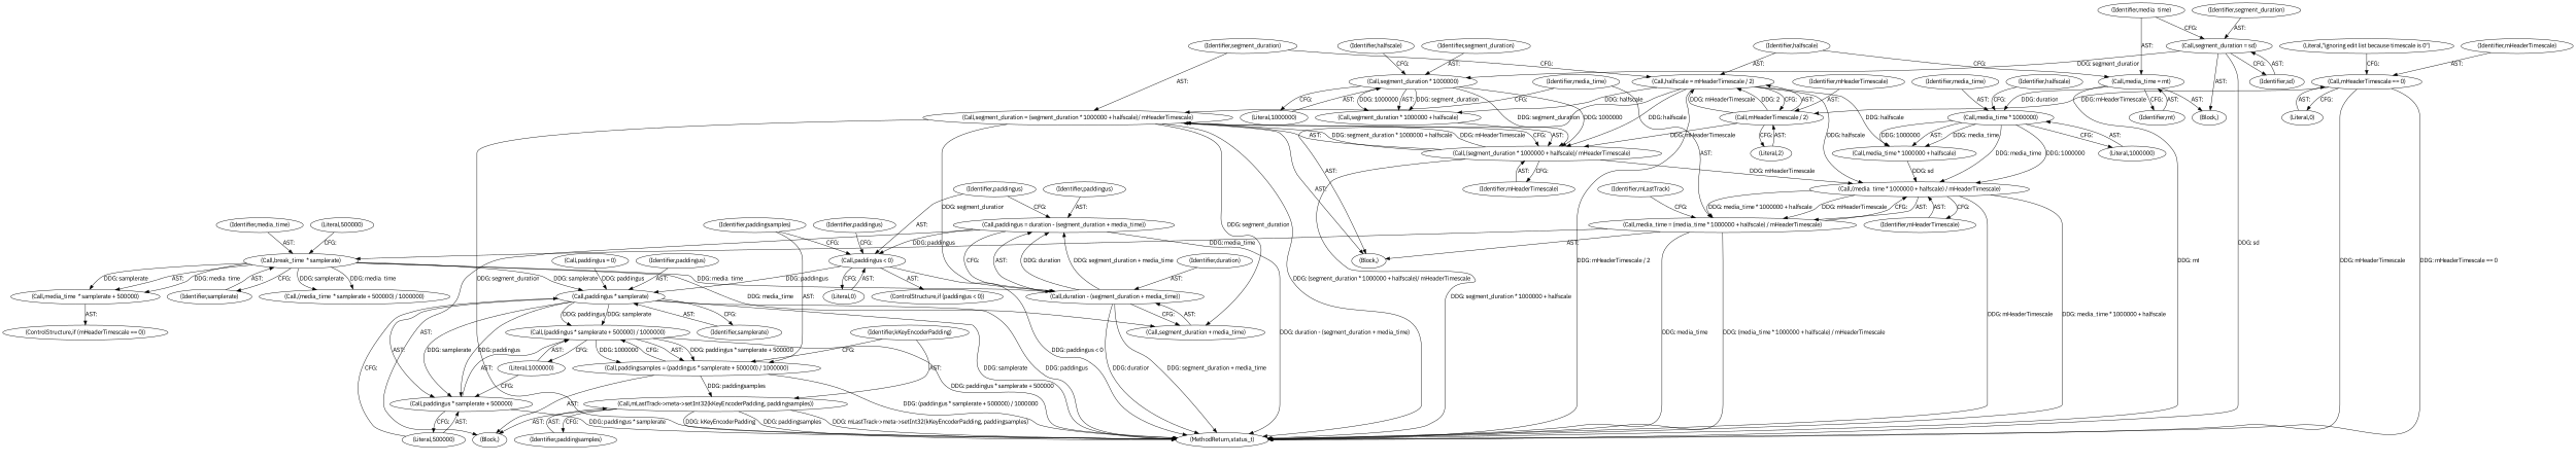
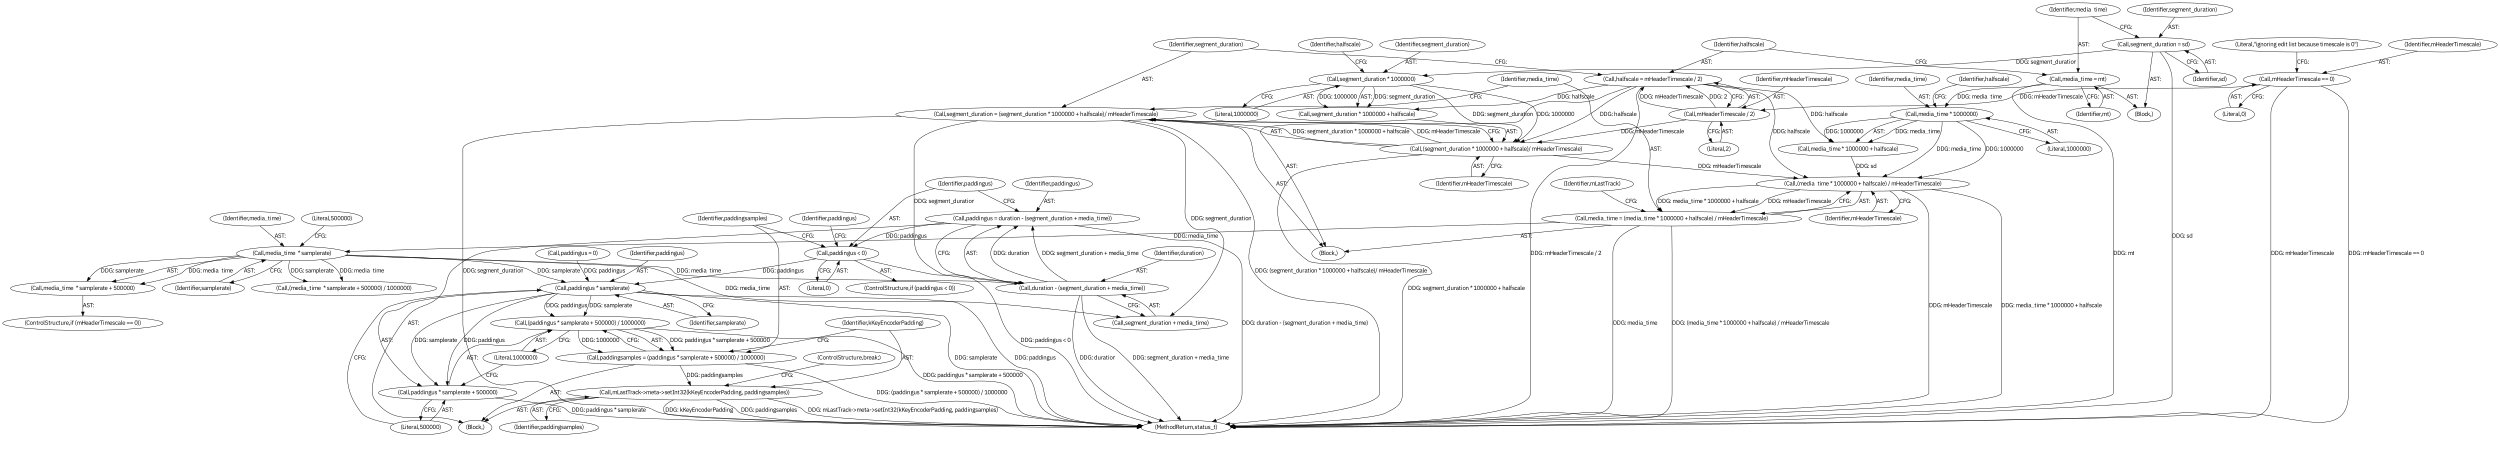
  digraph {
    fontname="IBM Plex Sans"
    node [fontname="IBM Plex Sans"]
    edge [fontname="IBM Plex Sans"]
    n1 [label="(Call,paddingus = duration - (segment_duration + media_time))"]
    n2 [label="(Call,duration - (segment_duration + media_time))"]
    n3 [label="(Call,paddingus < 0)"]
    n4 [label="(Block,)"]
    n5 [label="(MethodReturn,status_t)"]
    n6 [label="(Call,segment_duration + media_time)"]
    n7 [label="(Call,paddingus * samplerate)"]
    n8 [label="(ControlStructure,if (paddingus < 0))"]
    n9 [label="(Literal,0)"]
    n10 [label="(Call,segment_duration = (segment_duration * 1000000 + halfscale)/ mHeaderTimescale)"]
    n11 [label="(Call,(segment_duration * 1000000 + halfscale)/ mHeaderTimescale)"]
    n12 [label="(Block,)"]
    n13 [label="(Call,(media_time * 1000000 + halfscale) / mHeaderTimescale)"]
    n14 [label="(Identifier,mHeaderTimescale)"]
    n15 [label="(Call,media_time = (media_time * 1000000 + halfscale) / mHeaderTimescale)"]
    n16 [label="(Identifier,mHeaderTimescale)"]
    n17 [label="(Call,segment_duration * 1000000)"]
    n18 [label="(Literal,1000000)"]
    n19 [label="(Call,segment_duration * 1000000 + halfscale)"]
    n20 [label="(Call,segment_duration = sd)"]
    n21 [label="(Identifier,sd)"]
    n22 [label="(Block,)"]
    n23 [label="(Call,halfscale = mHeaderTimescale / 2)"]
    n24 [label="(Call,mHeaderTimescale / 2)"]
    n25 [label="(Call,media_time * 1000000 + halfscale)"]
    n26 [label="(Literal,2)"]
    n27 [label="(Call,mHeaderTimescale == 0)"]
    n28 [label="(Literal,0)"]
    n29 [label="(ControlStructure,if (mHeaderTimescale == 0))"]
-   n30 [label="(Call,break_time  * samplerate)"]
+   n30 [label="(Call,media_time  * samplerate)"]
    n31 [label="(Call,(media_time  * samplerate + 500000) / 1000000)"]
    n32 [label="(Identifier,samplerate)"]
    n33 [label="(Call,media_time  * samplerate + 500000)"]
    n34 [label="(Call,(paddingus * samplerate + 500000) / 1000000)"]
    n35 [label="(Call,paddingus * samplerate + 500000)"]
    n36 [label="(Identifier,samplerate)"]
    n37 [label="(Call,media_time * 1000000)"]
    n38 [label="(Literal,1000000)"]
    n39 [label="(Call,media_time = mt)"]
    n40 [label="(Identifier,mt)"]
    n41 [label="(Call,paddingsamples = (paddingus * samplerate + 500000) / 1000000)"]
    n42 [label="(Literal,1000000)"]
    n43 [label="(Literal,500000)"]
    n44 [label="(Call,mLastTrack->meta->setInt32(kKeyEncoderPadding, paddingsamples))"]
    n45 [label="(Identifier,paddingsamples)"]
    n46 [label="(Identifier,paddingus)"]
    n47 [label="(Identifier,mHeaderTimescale)"]
    n48 [label="(Identifier,mHeaderTimescale)"]
    n49 [label="(Identifier,segment_duration)"]
    n50 [label="(Identifier,paddingus)"]
    n51 [label="(Identifier,halfscale)"]
    n52 [label="(Identifier,media_time)"]
    n53 [label="(Identifier,paddingus)"]
    n54 [label="(Identifier,segment_duration)"]
    n55 [label="(Literal,\"ignoring edit list because timescale is 0\")"]
    n56 [label="(Identifier,media_time)"]
    n57 [label="(Identifier,kKeyEncoderPadding)"]
    n58 [label="(Identifier,mLastTrack)"]
    n59 [label="(Identifier,paddingus)"]
    n60 [label="(Call,paddingus = 0)"]
    n61 [label="(Identifier,media_time)"]
    n62 [label="(Literal,500000)"]
    n63 [label="(Identifier,segment_duration)"]
    n64 [label="(Identifier,paddingsamples)"]
    n65 [label="(Identifier,duration)"]
    n66 [label="(Identifier,halfscale)"]
+   n67 [label="(ControlStructure,break;)"]
    n68 [label="(Identifier,media_time)"]
    n69 [label="(Identifier,halfscale)"]
    n1 -> n2 [label="CFG: "]
    n1 -> n3 [label="DDG: paddingus"]
    n1 -> n4 [label="AST: "]
    n1 -> n5 [label="DDG: duration - (segment_duration + media_time)"]
    n2 -> n1 [label="AST: "]
    n2 -> n1 [label="DDG: duration"]
    n2 -> n1 [label="DDG: segment_duration + media_time"]
    n2 -> n5 [label="DDG: segment_duration + media_time"]
    n2 -> n5 [label="DDG: duration"]
    n2 -> n6 [label="CFG: "]
    n3 -> n5 [label="DDG: paddingus < 0"]
    n3 -> n7 [label="DDG: paddingus"]
    n3 -> n8 [label="AST: "]
    n3 -> n9 [label="CFG: "]
    n6 -> n2 [label="AST: "]
    n7 -> n5 [label="DDG: paddingus"]
    n7 -> n5 [label="DDG: samplerate"]
    n7 -> n34 [label="DDG: paddingus"]
    n7 -> n34 [label="DDG: samplerate"]
    n7 -> n35 [label="AST: "]
    n7 -> n35 [label="DDG: paddingus"]
    n7 -> n35 [label="DDG: samplerate"]
    n7 -> n36 [label="CFG: "]
    n9 -> n3 [label="AST: "]
    n10 -> n2 [label="DDG: segment_duration"]
    n10 -> n5 [label="DDG: segment_duration"]
    n10 -> n5 [label="DDG: (segment_duration * 1000000 + halfscale)/ mHeaderTimescale"]
    n10 -> n6 [label="DDG: segment_duration"]
    n10 -> n11 [label="CFG: "]
    n10 -> n12 [label="AST: "]
    n11 -> n5 [label="DDG: segment_duration * 1000000 + halfscale"]
    n11 -> n10 [label="AST: "]
    n11 -> n10 [label="DDG: segment_duration * 1000000 + halfscale"]
    n11 -> n10 [label="DDG: mHeaderTimescale"]
    n11 -> n13 [label="DDG: mHeaderTimescale"]
    n11 -> n14 [label="CFG: "]
    n13 -> n5 [label="DDG: mHeaderTimescale"]
    n13 -> n5 [label="DDG: media_time * 1000000 + halfscale"]
    n13 -> n15 [label="AST: "]
    n13 -> n15 [label="DDG: media_time * 1000000 + halfscale"]
    n13 -> n15 [label="DDG: mHeaderTimescale"]
    n13 -> n16 [label="CFG: "]
    n14 -> n11 [label="AST: "]
    n15 -> n5 [label="DDG: media_time"]
    n15 -> n5 [label="DDG: (media_time * 1000000 + halfscale) / mHeaderTimescale"]
    n15 -> n12 [label="AST: "]
    n15 -> n13 [label="CFG: "]
    n15 -> n30 [label="DDG: media_time"]
    n16 -> n13 [label="AST: "]
    n17 -> n11 [label="DDG: segment_duration"]
    n17 -> n11 [label="DDG: 1000000"]
    n17 -> n18 [label="CFG: "]
    n17 -> n19 [label="AST: "]
    n17 -> n19 [label="DDG: segment_duration"]
    n17 -> n19 [label="DDG: 1000000"]
    n18 -> n17 [label="AST: "]
    n19 -> n11 [label="AST: "]
    n20 -> n5 [label="DDG: sd"]
    n20 -> n17 [label="DDG: segment_duration"]
    n20 -> n21 [label="CFG: "]
    n20 -> n22 [label="AST: "]
    n21 -> n20 [label="AST: "]
    n23 -> n5 [label="DDG: mHeaderTimescale / 2"]
    n23 -> n11 [label="DDG: halfscale"]
    n23 -> n12 [label="AST: "]
    n23 -> n13 [label="DDG: halfscale"]
    n23 -> n19 [label="DDG: halfscale"]
    n23 -> n24 [label="CFG: "]
    n23 -> n25 [label="DDG: halfscale"]
    n24 -> n11 [label="DDG: mHeaderTimescale"]
    n24 -> n23 [label="AST: "]
    n24 -> n23 [label="DDG: mHeaderTimescale"]
    n24 -> n23 [label="DDG: 2"]
    n24 -> n26 [label="CFG: "]
    n25 -> n13 [label="DDG: sd"]
    n26 -> n24 [label="AST: "]
    n27 -> n5 [label="DDG: mHeaderTimescale"]
    n27 -> n5 [label="DDG: mHeaderTimescale == 0"]
    n27 -> n24 [label="DDG: mHeaderTimescale"]
    n27 -> n28 [label="CFG: "]
    n28 -> n27 [label="AST: "]
    n30 -> n2 [label="DDG: media_time"]
    n30 -> n6 [label="DDG: media_time"]
    n30 -> n7 [label="DDG: samplerate"]
    n30 -> n31 [label="DDG: media_time"]
    n30 -> n31 [label="DDG: samplerate"]
    n30 -> n32 [label="CFG: "]
    n30 -> n33 [label="AST: "]
    n30 -> n33 [label="DDG: media_time"]
    n30 -> n33 [label="DDG: samplerate"]
    n32 -> n30 [label="AST: "]
    n33 -> n29 [label="AST: "]
    n34 -> n5 [label="DDG: paddingus * samplerate + 500000"]
    n34 -> n41 [label="AST: "]
    n34 -> n41 [label="DDG: paddingus * samplerate + 500000"]
    n34 -> n41 [label="DDG: 1000000"]
    n34 -> n42 [label="CFG: "]
    n35 -> n5 [label="DDG: paddingus * samplerate"]
    n35 -> n34 [label="AST: "]
    n35 -> n43 [label="CFG: "]
    n36 -> n7 [label="AST: "]
    n37 -> n13 [label="DDG: media_time"]
    n37 -> n13 [label="DDG: 1000000"]
    n37 -> n25 [label="AST: "]
    n37 -> n25 [label="DDG: media_time"]
    n37 -> n25 [label="DDG: 1000000"]
    n37 -> n38 [label="CFG: "]
    n38 -> n37 [label="AST: "]
    n39 -> n5 [label="DDG: mt"]
    n39 -> n22 [label="AST: "]
-   n39 -> n37 [label="DDG: duration"]
+   n39 -> n37 [label="DDG: media_time"]
    n39 -> n40 [label="CFG: "]
    n40 -> n39 [label="AST: "]
    n41 -> n4 [label="AST: "]
    n41 -> n5 [label="DDG: (paddingus * samplerate + 500000) / 1000000"]
    n41 -> n34 [label="CFG: "]
    n41 -> n44 [label="DDG: paddingsamples"]
    n42 -> n34 [label="AST: "]
    n42 -> n35 [label="CFG: "]
    n43 -> n7 [label="CFG: "]
    n43 -> n35 [label="AST: "]
    n44 -> n4 [label="AST: "]
    n44 -> n5 [label="DDG: mLastTrack->meta->setInt32(kKeyEncoderPadding, paddingsamples)"]
    n44 -> n5 [label="DDG: kKeyEncoderPadding"]
    n44 -> n5 [label="DDG: paddingsamples"]
    n44 -> n45 [label="CFG: "]
    n45 -> n44 [label="AST: "]
    n46 -> n7 [label="AST: "]
    n47 -> n24 [label="AST: "]
    n48 -> n27 [label="AST: "]
    n49 -> n20 [label="AST: "]
    n50 -> n3 [label="CFG: "]
    n51 -> n17 [label="CFG: "]
    n52 -> n37 [label="AST: "]
    n53 -> n1 [label="CFG: "]
    n53 -> n3 [label="AST: "]
    n54 -> n17 [label="AST: "]
    n55 -> n27 [label="CFG: "]
    n56 -> n30 [label="AST: "]
    n57 -> n41 [label="CFG: "]
    n57 -> n44 [label="AST: "]
    n58 -> n15 [label="CFG: "]
    n59 -> n1 [label="AST: "]
    n60 -> n7 [label="DDG: paddingus"]
    n61 -> n10 [label="CFG: "]
    n61 -> n15 [label="AST: "]
    n62 -> n30 [label="CFG: "]
    n63 -> n10 [label="AST: "]
    n63 -> n23 [label="CFG: "]
    n64 -> n3 [label="CFG: "]
    n64 -> n41 [label="AST: "]
    n65 -> n2 [label="AST: "]
    n66 -> n37 [label="CFG: "]
+   n67 -> n44 [label="CFG: "]
    n68 -> n20 [label="CFG: "]
    n68 -> n39 [label="AST: "]
    n69 -> n23 [label="AST: "]
    n69 -> n39 [label="CFG: "]
  }
